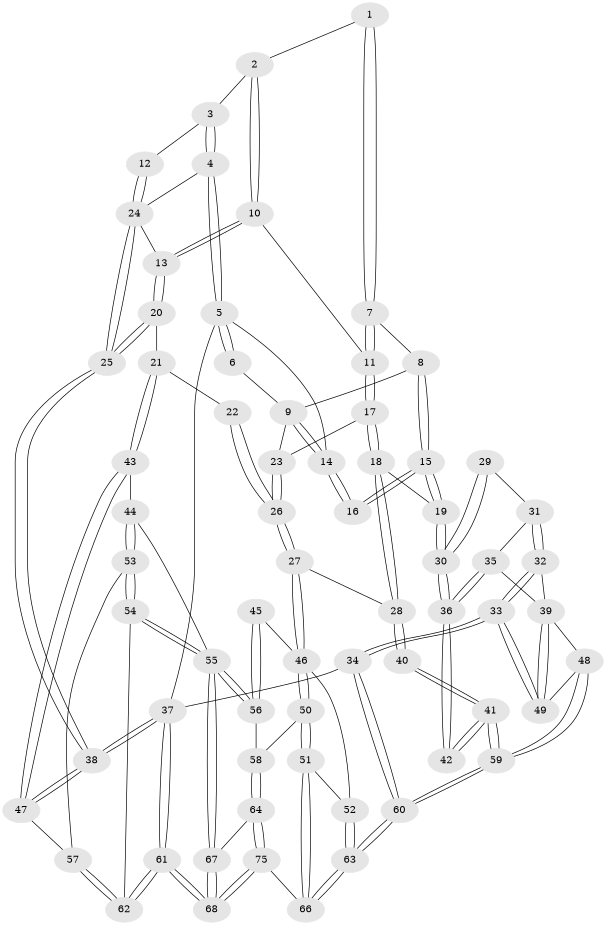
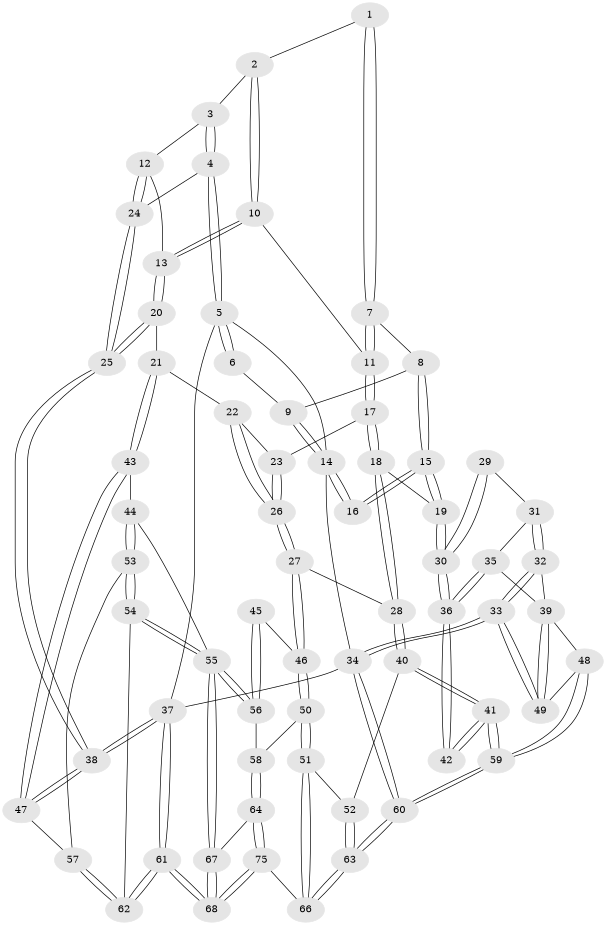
  graph {
    node [color=gray90 style=filled]
    1
    2
    7
    3
    10
    8
    11
    4
    12
    13
    5
    24
    6
    14
    37
    25
    9
    16
    34
    38
    61
    15
    17
    19
    20
    18
    23
    21
    60
    30
    28
    26
    40
    36
    22
    43
    47
    44
    27
    46
    50
    41
    52
    29
    31
    32
    35
    42
    33
    39
    49
    48
    63
    62
    68
    57
    59
    53
    55
    45
    56
    54
    58
    51
    66
    64
    67
    n68 [label=75]
    1 -- 2
    1 -- 7
    1 -- 7
    2 -- 3
    2 -- 10
    2 -- 10
    7 -- 8
    7 -- 11
    7 -- 11
    3 -- 4
    3 -- 4
    3 -- 12
    10 -- 11
    10 -- 13
    10 -- 13
    8 -- 9
    8 -- 15
    8 -- 15
    11 -- 17
    11 -- 17
    4 -- 5
    4 -- 5
    4 -- 24
-   24 -- 13
+   12 -- 13
    12 -- 24
    12 -- 24
    13 -- 20
    13 -- 20
    5 -- 6
    5 -- 6
    5 -- 14
    5 -- 37
    24 -- 25
    24 -- 25
    6 -- 9
    14 -- 16
    14 -- 16
+   14 -- 34
    37 -- 38
    37 -- 38
    37 -- 61
    37 -- 61
    25 -- 38
    25 -- 38
    9 -- 14
    9 -- 14
    34 -- 37
    34 -- 60
    34 -- 60
    38 -- 47
    38 -- 47
    61 -- 62
    61 -- 62
    61 -- 68
    61 -- 68
    15 -- 16
    15 -- 16
    15 -- 19
    15 -- 19
    17 -- 18
    17 -- 18
    17 -- 23
    19 -- 30
    19 -- 30
    20 -- 25
    20 -- 25
    20 -- 21
    18 -- 19
    18 -- 28
    18 -- 28
    23 -- 26
    23 -- 26
    21 -- 22
    21 -- 43
    21 -- 43
    60 -- 63
    60 -- 63
    30 -- 36
    30 -- 36
    28 -- 40
    28 -- 40
    26 -- 27
    26 -- 27
    40 -- 41
    40 -- 41
-   46 -- 52
+   40 -- 52
    36 -- 42
    36 -- 42
-   9 -- 23
+   22 -- 23
    22 -- 26
    22 -- 26
    43 -- 47
    43 -- 47
    43 -- 44
    47 -- 57
    44 -- 53
    44 -- 53
    44 -- 55
    27 -- 28
    27 -- 46
    27 -- 46
    46 -- 50
    46 -- 50
    50 -- 58
    50 -- 51
    50 -- 51
    41 -- 42
    41 -- 42
    41 -- 59
    41 -- 59
    52 -- 63
    52 -- 63
    29 -- 30
    29 -- 30
    29 -- 31
    31 -- 32
    31 -- 32
    31 -- 35
    32 -- 33
    32 -- 33
    32 -- 39
    35 -- 36
    35 -- 36
    35 -- 39
    33 -- 34
    33 -- 34
    33 -- 49
    33 -- 49
    39 -- 49
    39 -- 49
    39 -- 48
    48 -- 49
    48 -- 59
    48 -- 59
    63 -- 66
    63 -- 66
    57 -- 62
    57 -- 62
    59 -- 60
    59 -- 60
    53 -- 57
    53 -- 54
    53 -- 54
    55 -- 56
    55 -- 56
    55 -- 67
    55 -- 67
    45 -- 46
    45 -- 56
    45 -- 56
    56 -- 58
    54 -- 62
    54 -- 55
    54 -- 55
    58 -- 64
    58 -- 64
    51 -- 52
    51 -- 66
    51 -- 66
    64 -- 67
    64 -- n68
    64 -- n68
    67 -- 68
    67 -- 68
    n68 -- 68
    n68 -- 68
    n68 -- 66
  }
